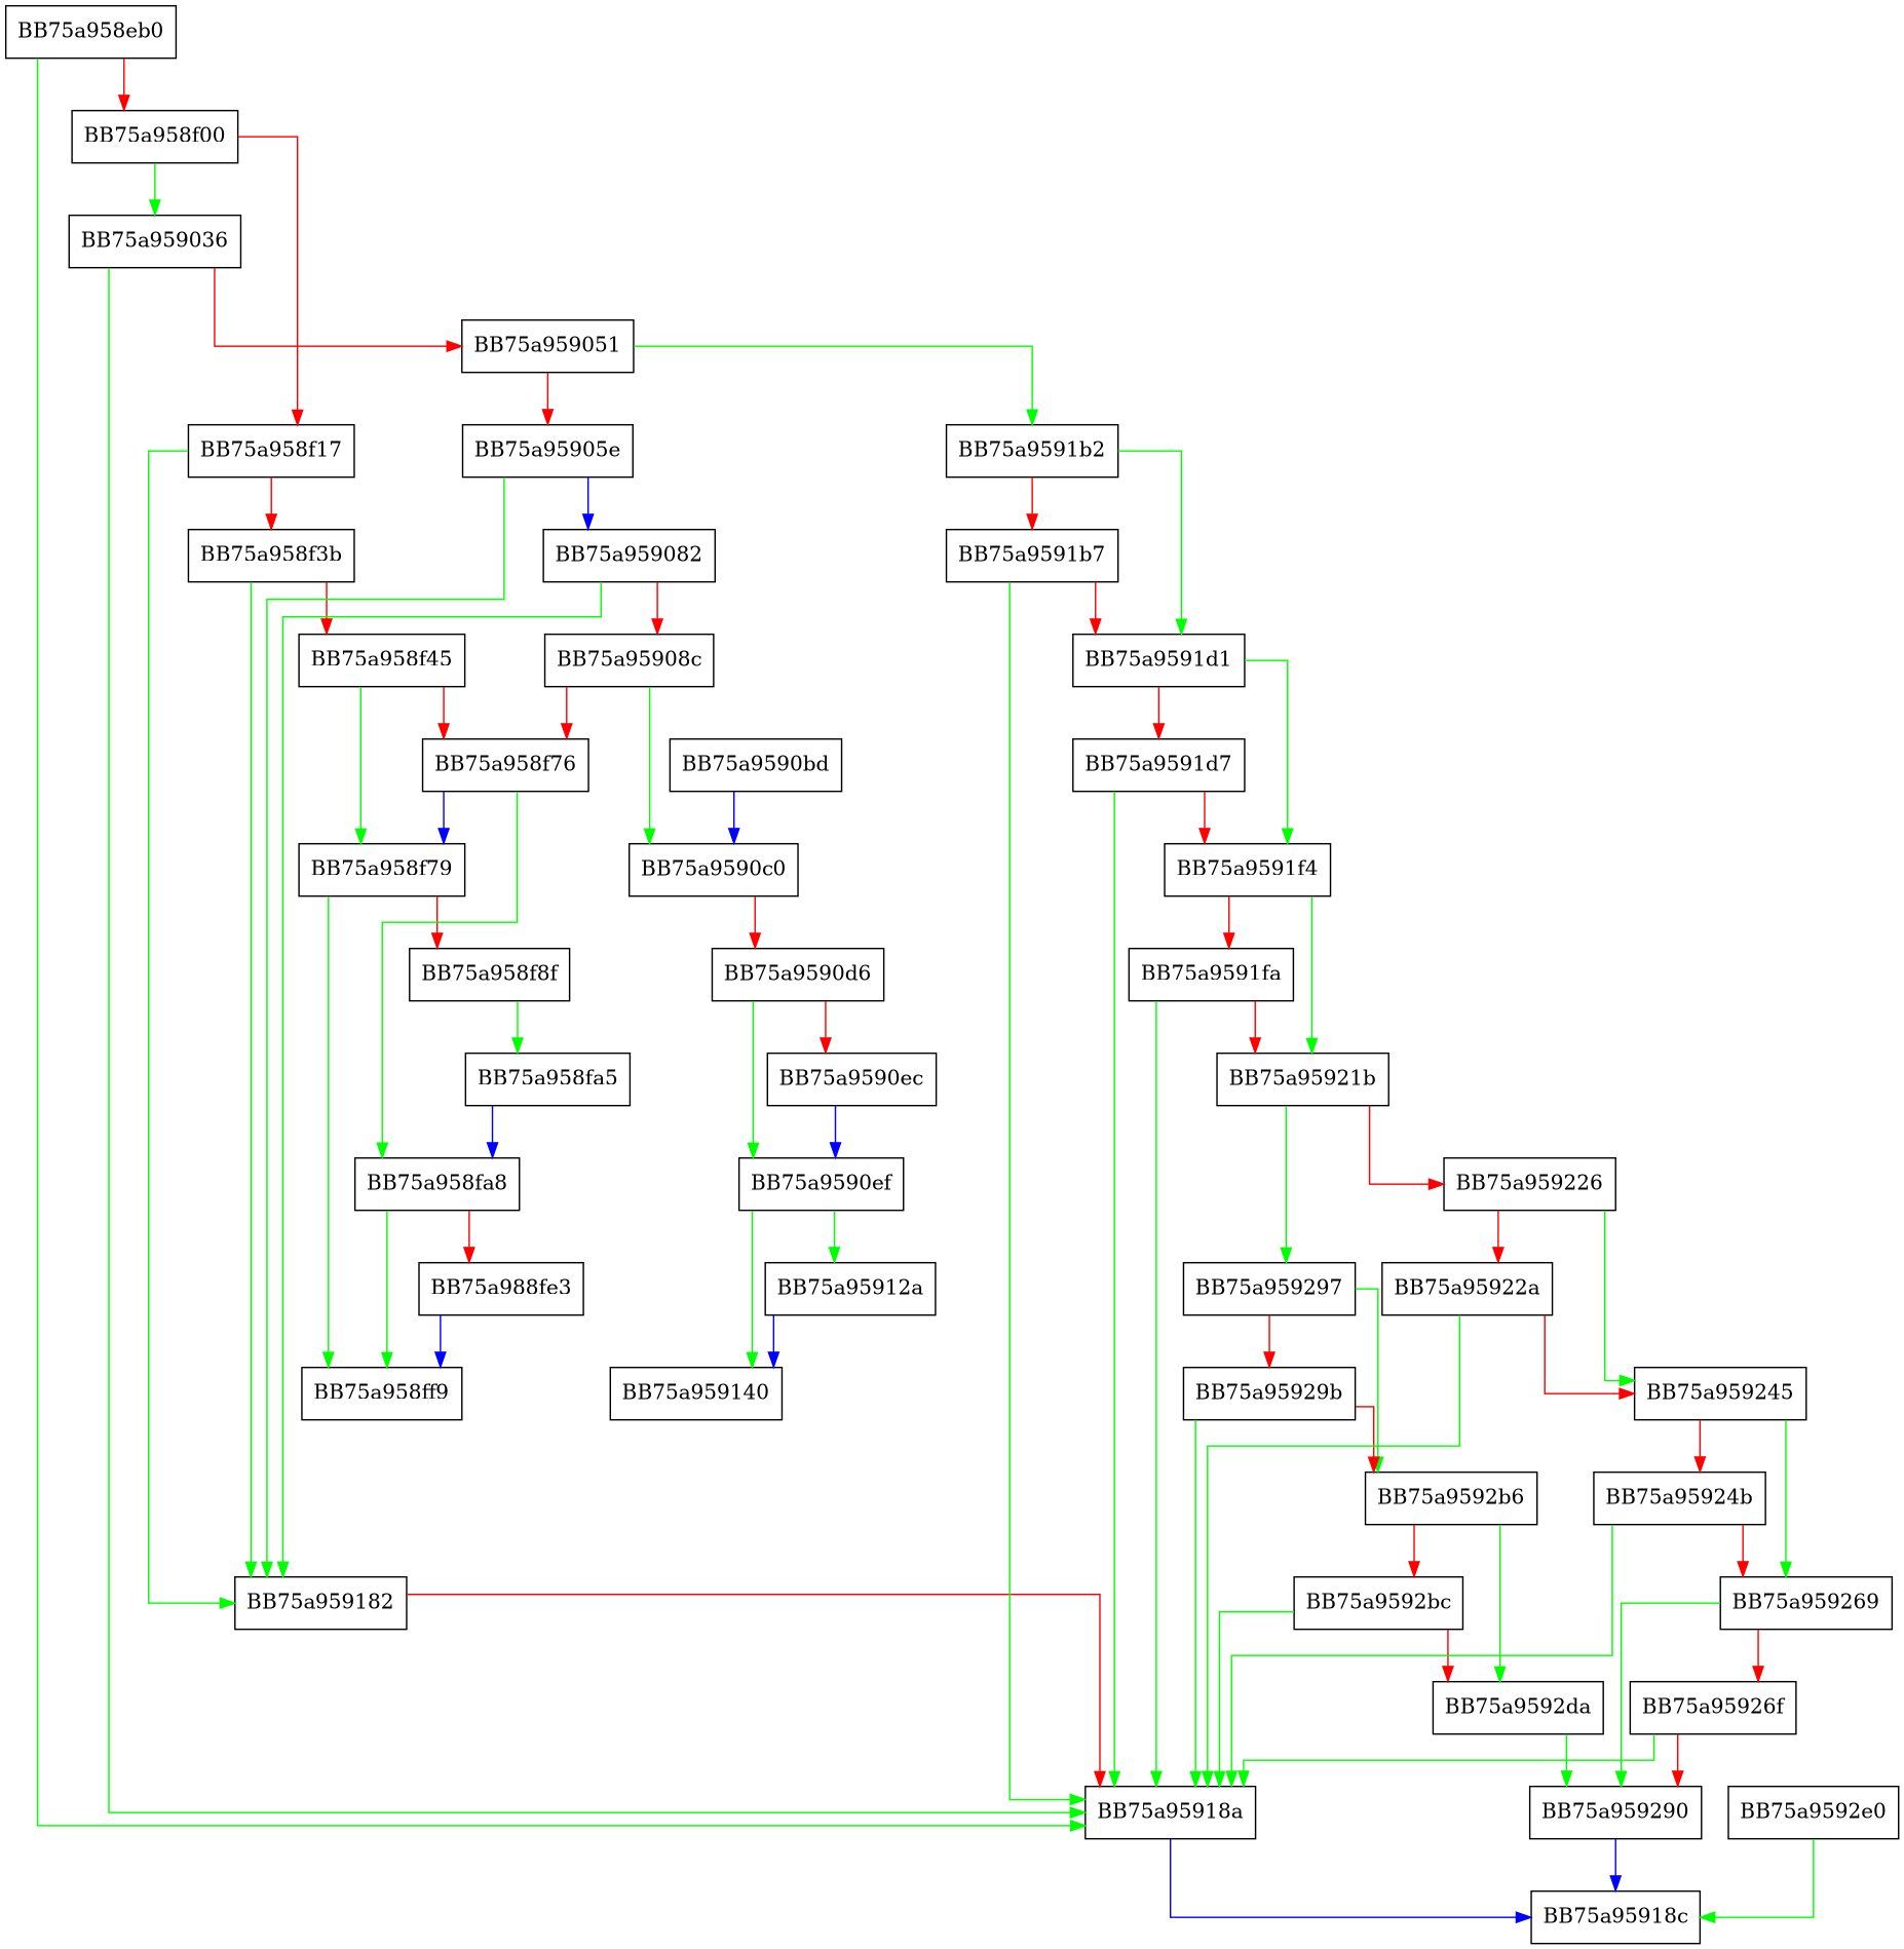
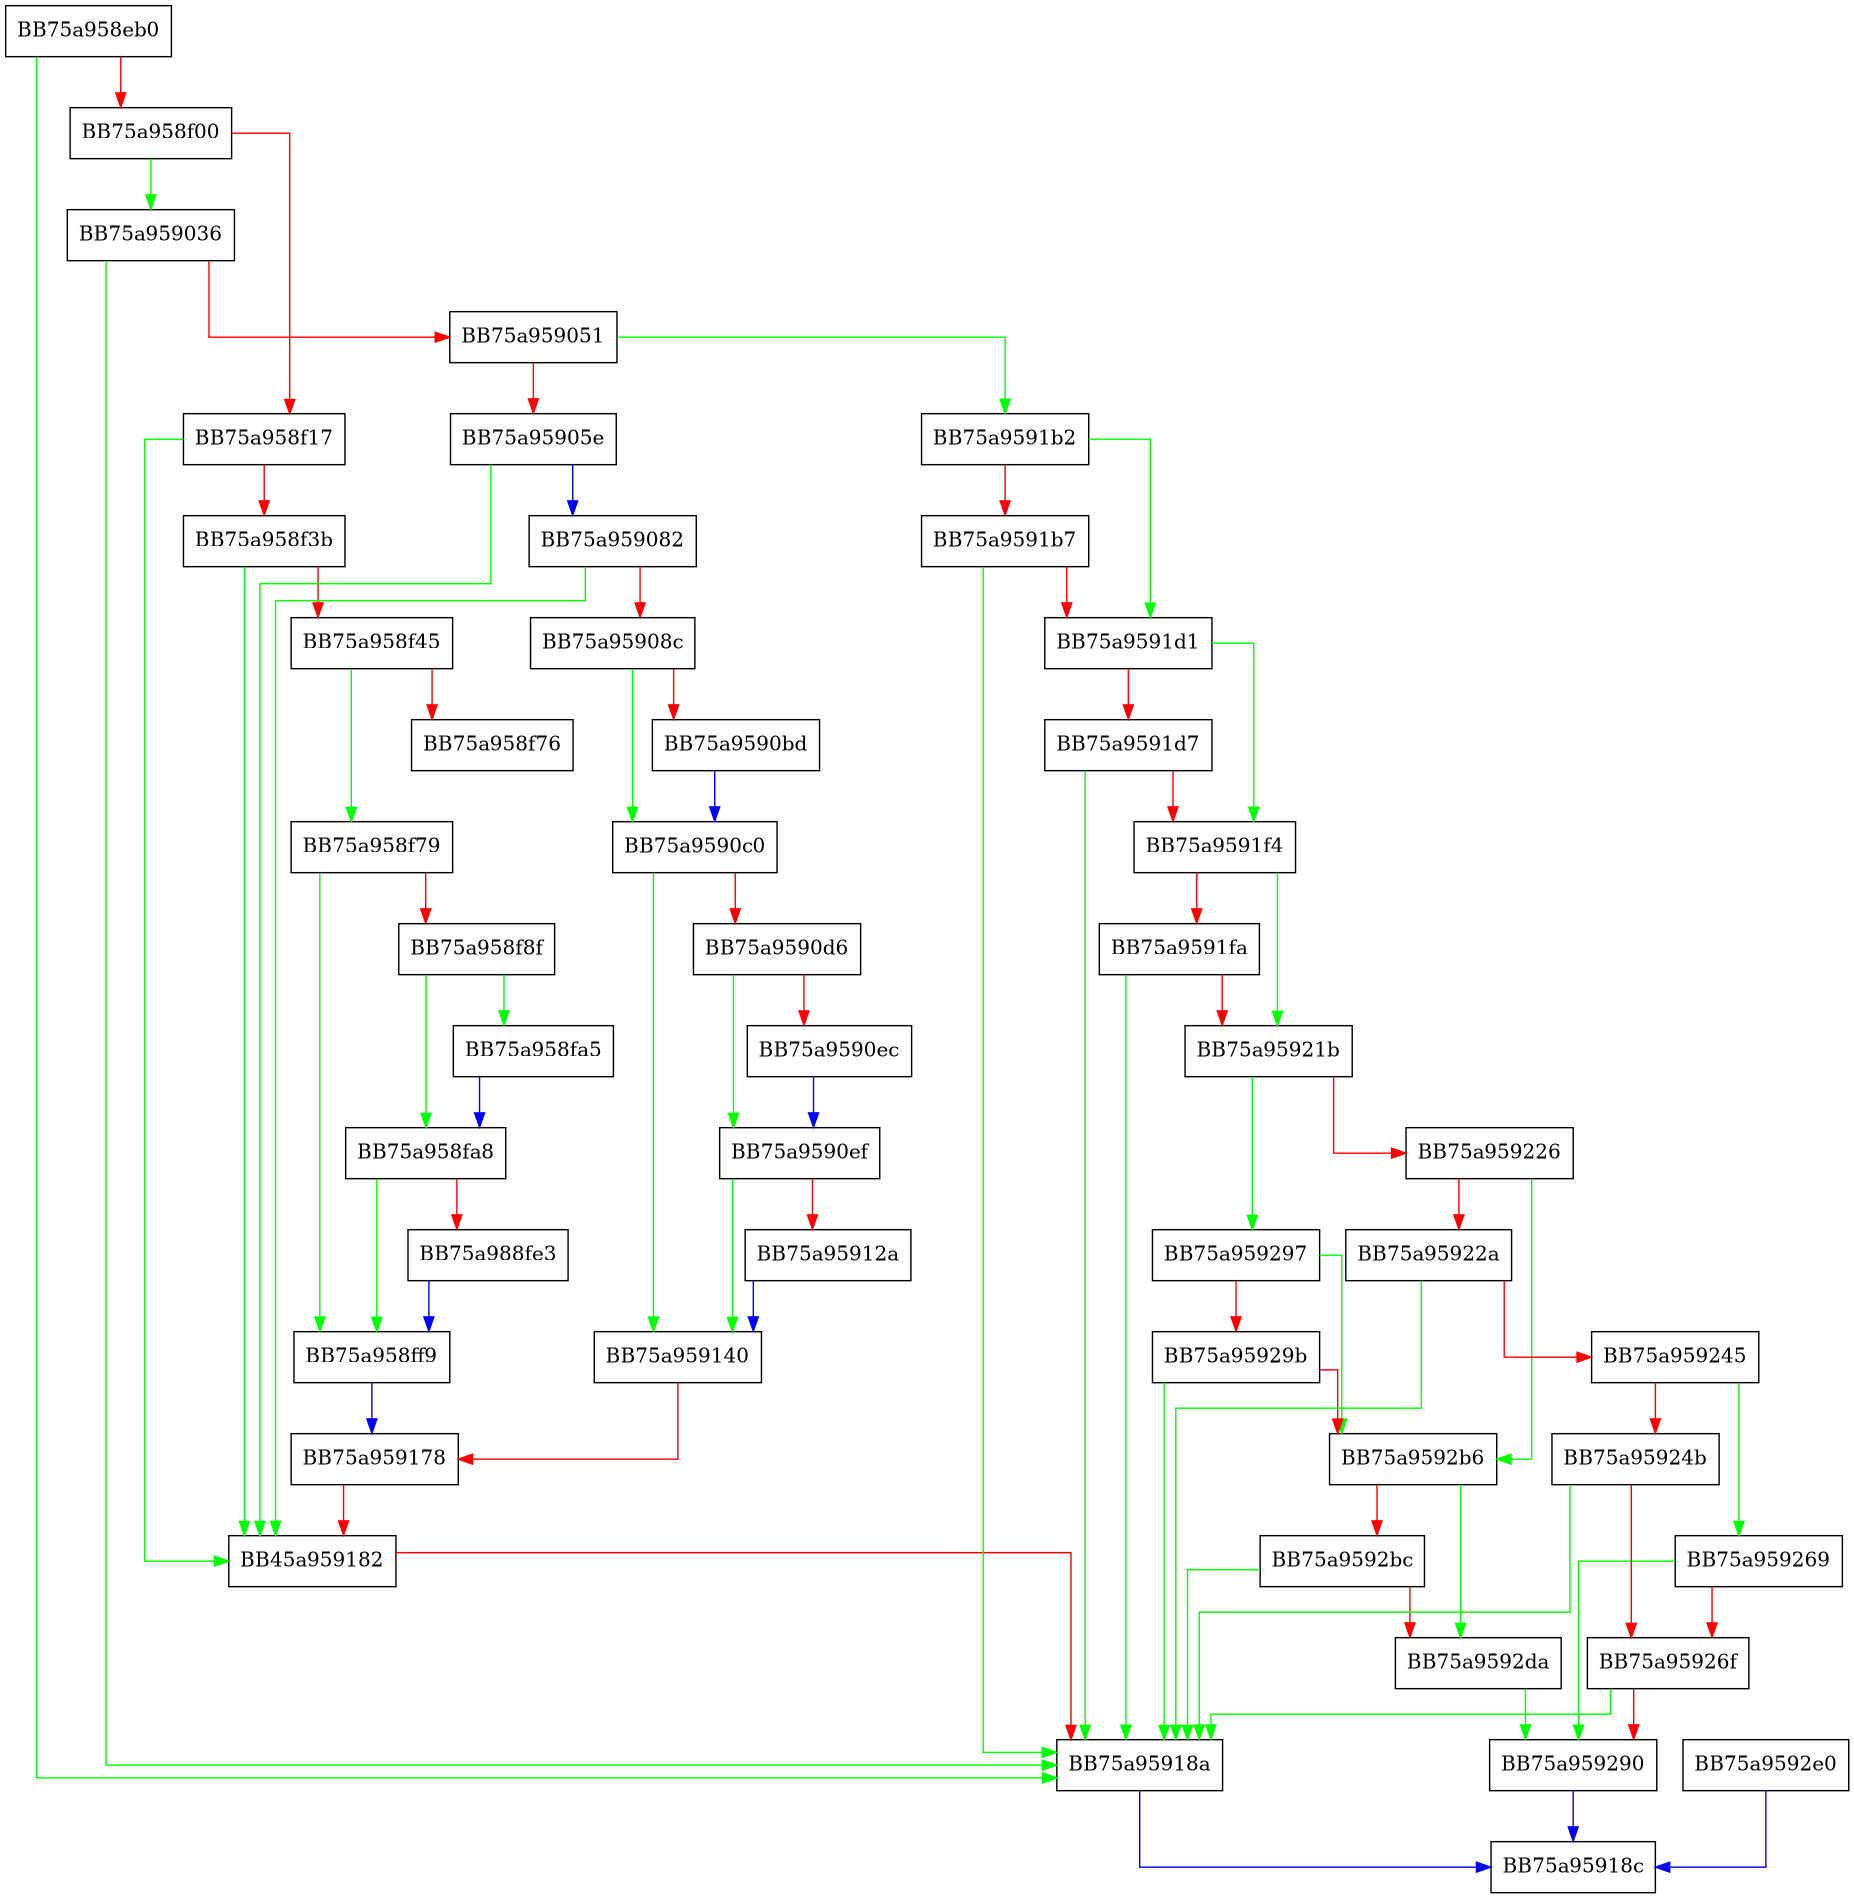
  digraph {
    splines=ortho
    node [shape=box]
    edge [color=green]
    BB75a958eb0
    BB75a95918a
    BB75a958f00
    BB75a95918c
    BB75a959036
    BB75a958f17
    BB75a959051
-   BB75a959182
+   BB75a959182 [label=BB45a959182]
    BB75a958f3b
    BB75a9591b2
    BB75a95905e
    BB75a958f45
    BB75a958f79
    BB75a958f76
    BB75a958ff9
    BB75a958f8f
+   BB75a959178
    BB75a958fa8
    BB75a958fa5
    n20 [label=BB75a988fe3]
    BB75a9591d1
    BB75a9591b7
    BB75a959082
    BB75a9591f4
    BB75a9591d7
    BB75a95908c
    BB75a9590c0
    BB75a9590bd
    BB75a959140
    BB75a9590d6
    BB75a9590ef
    BB75a9590ec
    BB75a95912a
    BB75a95921b
    BB75a9591fa
    BB75a959297
    BB75a959226
    BB75a9592b6
    BB75a95929b
    BB75a959245
    BB75a95922a
    BB75a9592da
    BB75a9592bc
    BB75a959269
    BB75a95924b
    BB75a959290
    BB75a95926f
    BB75a9592e0
    BB75a958eb0 -> BB75a95918a
    BB75a958eb0 -> BB75a958f00 [color=red]
    BB75a95918a -> BB75a95918c [color=blue]
    BB75a958f00 -> BB75a959036
    BB75a958f00 -> BB75a958f17 [color=red]
    BB75a959036 -> BB75a95918a
    BB75a959036 -> BB75a959051 [color=red]
    BB75a958f17 -> BB75a959182
    BB75a958f17 -> BB75a958f3b [color=red]
    BB75a959051 -> BB75a9591b2
    BB75a959051 -> BB75a95905e [color=red]
    BB75a959182 -> BB75a95918a [color=red]
    BB75a958f3b -> BB75a959182
    BB75a958f3b -> BB75a958f45 [color=red]
    BB75a9591b2 -> BB75a9591d1
    BB75a9591b2 -> BB75a9591b7 [color=red]
    BB75a95905e -> BB75a959182
    BB75a95905e -> BB75a959082 [color=blue]
    BB75a958f45 -> BB75a958f79
    BB75a958f45 -> BB75a958f76 [color=red]
    BB75a958f79 -> BB75a958ff9
    BB75a958f79 -> BB75a958f8f [color=red]
-   BB75a958f76 -> BB75a958f79 [color=blue]
-   BB75a958f76 -> BB75a958fa8
+   BB75a958ff9 -> BB75a959178 [color=blue]
+   BB75a958f8f -> BB75a958fa8
    BB75a958f8f -> BB75a958fa5
+   BB75a959178 -> BB75a959182 [color=red]
    BB75a958fa8 -> BB75a958ff9
    BB75a958fa8 -> n20 [color=red]
    BB75a958fa5 -> BB75a958fa8 [color=blue]
    n20 -> BB75a958ff9 [color=blue]
    BB75a9591d1 -> BB75a9591f4
    BB75a9591d1 -> BB75a9591d7 [color=red]
    BB75a9591b7 -> BB75a95918a
    BB75a9591b7 -> BB75a9591d1 [color=red]
    BB75a959082 -> BB75a959182
    BB75a959082 -> BB75a95908c [color=red]
    BB75a9591f4 -> BB75a95921b
    BB75a9591f4 -> BB75a9591fa [color=red]
    BB75a9591d7 -> BB75a95918a
    BB75a9591d7 -> BB75a9591f4 [color=red]
    BB75a95908c -> BB75a9590c0
-   BB75a95908c -> BB75a958f76 [color=red]
+   BB75a95908c -> BB75a9590bd [color=red]
+   BB75a9590c0 -> BB75a959140
    BB75a9590c0 -> BB75a9590d6 [color=red]
    BB75a9590bd -> BB75a9590c0 [color=blue]
+   BB75a959140 -> BB75a959178 [color=red]
    BB75a9590d6 -> BB75a9590ef
    BB75a9590d6 -> BB75a9590ec [color=red]
    BB75a9590ef -> BB75a959140
-   BB75a9590ef -> BB75a95912a
+   BB75a9590ef -> BB75a95912a [color=red]
    BB75a9590ec -> BB75a9590ef [color=blue]
    BB75a95912a -> BB75a959140 [color=blue]
    BB75a95921b -> BB75a959297
    BB75a95921b -> BB75a959226 [color=red]
    BB75a9591fa -> BB75a95918a
    BB75a9591fa -> BB75a95921b [color=red]
    BB75a959297 -> BB75a9592b6
    BB75a959297 -> BB75a95929b [color=red]
-   BB75a959226 -> BB75a959245
+   BB75a959226 -> BB75a9592b6
    BB75a959226 -> BB75a95922a [color=red]
    BB75a9592b6 -> BB75a9592da
    BB75a9592b6 -> BB75a9592bc [color=red]
    BB75a95929b -> BB75a95918a
    BB75a95929b -> BB75a9592b6 [color=red]
    BB75a959245 -> BB75a959269
    BB75a959245 -> BB75a95924b [color=red]
    BB75a95922a -> BB75a95918a
    BB75a95922a -> BB75a959245 [color=red]
    BB75a9592da -> BB75a959290
    BB75a9592bc -> BB75a95918a
    BB75a9592bc -> BB75a9592da [color=red]
    BB75a959269 -> BB75a959290
    BB75a959269 -> BB75a95926f [color=red]
    BB75a95924b -> BB75a95918a
-   BB75a95924b -> BB75a959269 [color=red]
+   BB75a95924b -> BB75a95926f [color=red]
    BB75a959290 -> BB75a95918c [color=blue]
    BB75a95926f -> BB75a95918a
    BB75a95926f -> BB75a959290 [color=red]
-   BB75a9592e0 -> BB75a95918c
+   BB75a9592e0 -> BB75a95918c [color=blue]
  }
